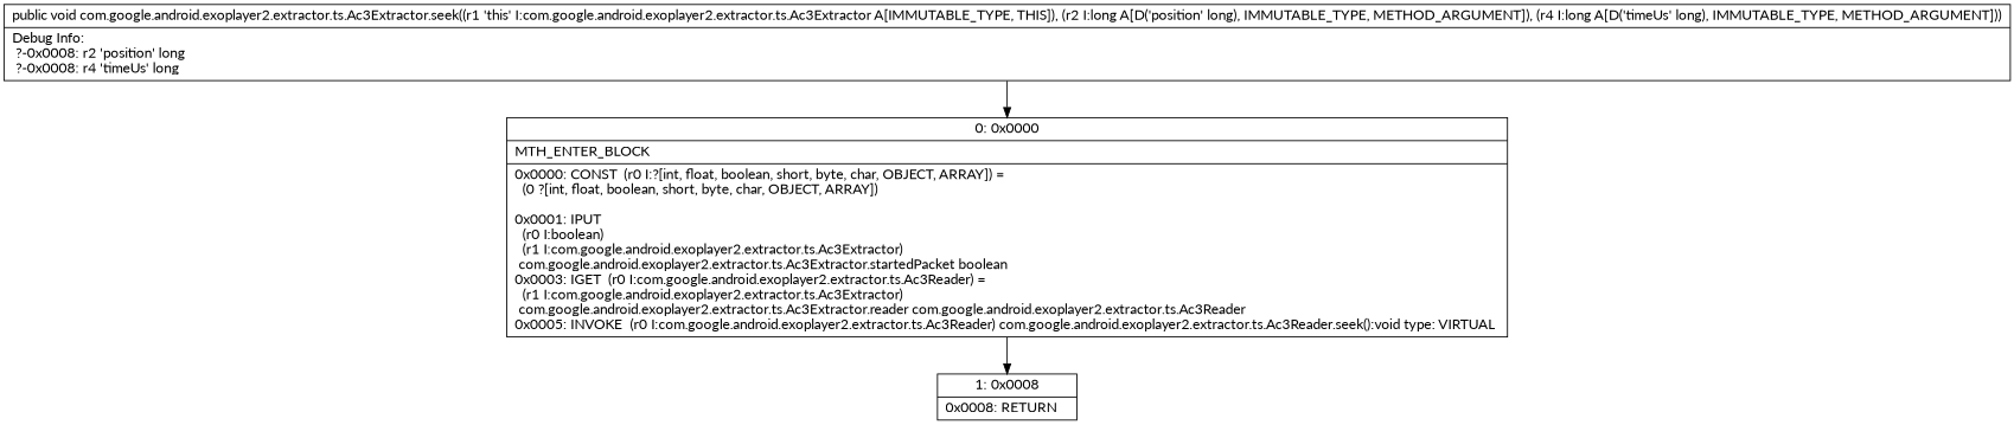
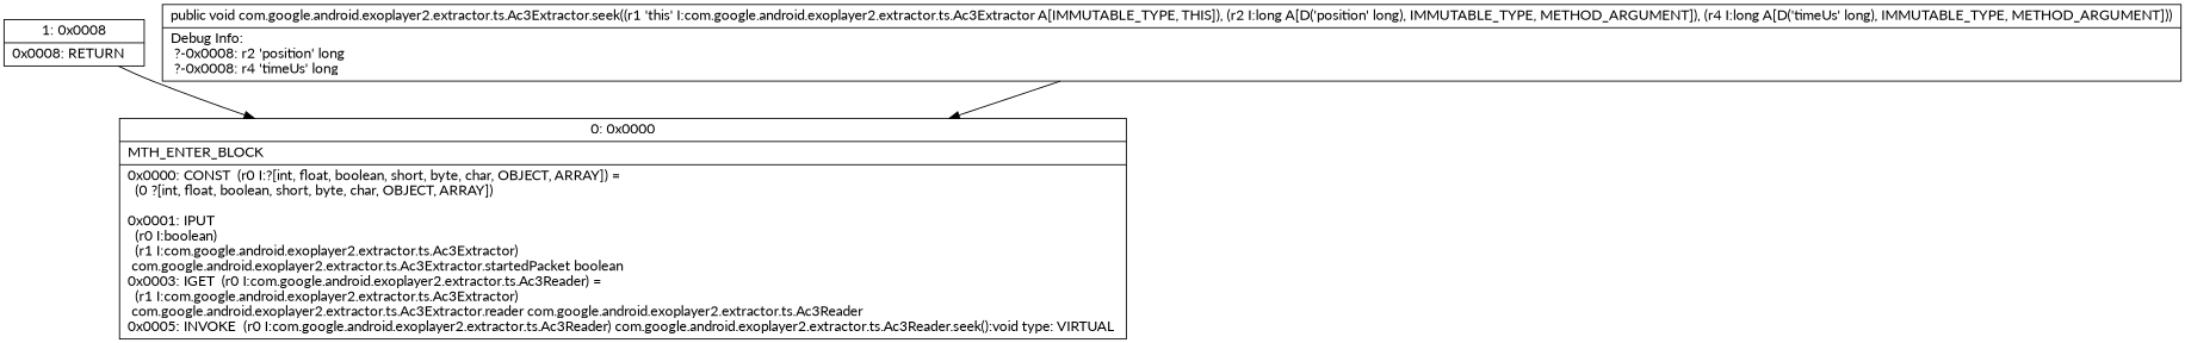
  digraph {
    fontname=Lato
    node [shape=record fontname=Lato]
    edge [fontname=Lato]
    n1 [label="{0\:\ 0x0000|MTH_ENTER_BLOCK\l|0x0000: CONST  (r0 I:?[int, float, boolean, short, byte, char, OBJECT, ARRAY]) = \l  (0 ?[int, float, boolean, short, byte, char, OBJECT, ARRAY])\l \l0x0001: IPUT  \l  (r0 I:boolean)\l  (r1 I:com.google.android.exoplayer2.extractor.ts.Ac3Extractor)\l com.google.android.exoplayer2.extractor.ts.Ac3Extractor.startedPacket boolean \l0x0003: IGET  (r0 I:com.google.android.exoplayer2.extractor.ts.Ac3Reader) = \l  (r1 I:com.google.android.exoplayer2.extractor.ts.Ac3Extractor)\l com.google.android.exoplayer2.extractor.ts.Ac3Extractor.reader com.google.android.exoplayer2.extractor.ts.Ac3Reader \l0x0005: INVOKE  (r0 I:com.google.android.exoplayer2.extractor.ts.Ac3Reader) com.google.android.exoplayer2.extractor.ts.Ac3Reader.seek():void type: VIRTUAL \l}"]
    n2 [label="{1\:\ 0x0008|0x0008: RETURN   \l}"]
    n3 [label="{public void com.google.android.exoplayer2.extractor.ts.Ac3Extractor.seek((r1 'this' I:com.google.android.exoplayer2.extractor.ts.Ac3Extractor A[IMMUTABLE_TYPE, THIS]), (r2 I:long A[D('position' long), IMMUTABLE_TYPE, METHOD_ARGUMENT]), (r4 I:long A[D('timeUs' long), IMMUTABLE_TYPE, METHOD_ARGUMENT]))  | Debug Info:\l  ?\-0x0008: r2 'position' long\l  ?\-0x0008: r4 'timeUs' long\l}"]
-   n1 -> n2
+   n2 -> n1
    n3 -> n1
  }
